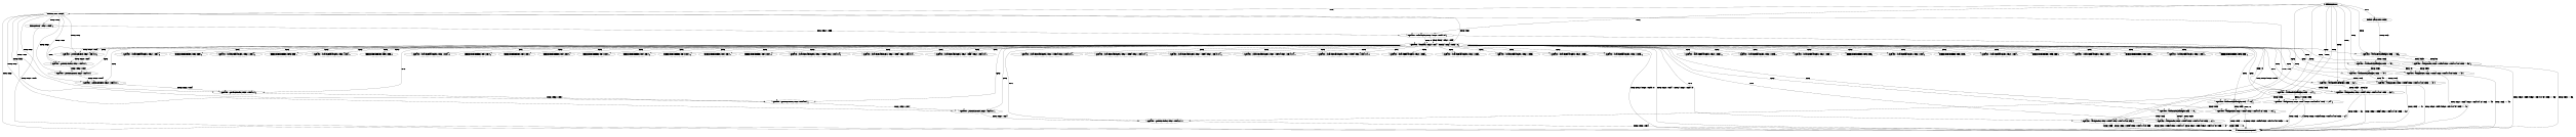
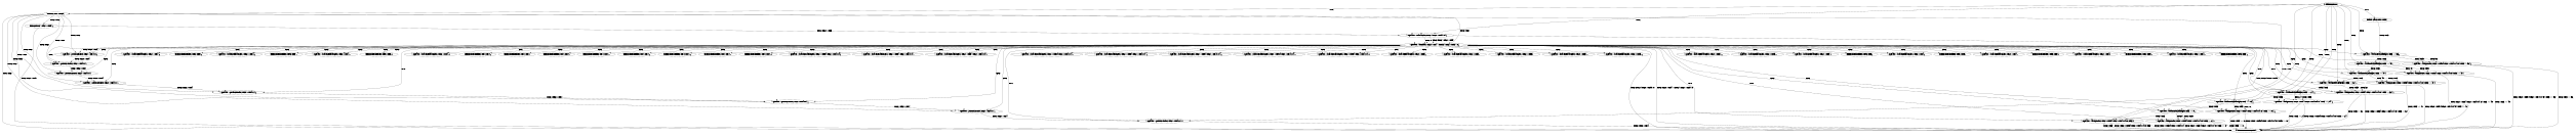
  digraph {
    n1 [label=<(METHOD,FUN1)<SUB>1</SUB>>]
    n2 [label=<(PARAM,VAR1 *VAR2)<SUB>1</SUB>>]
    n3 [label=<(PARAM,sf_count_t VAR3)<SUB>1</SUB>>]
    n4 [label=<(&lt;operator&gt;.assignment,VAR2-&gt;VAR5 [VAR2-&gt;VAR4++] = VAR3)<SUB>19</SUB>>]
    n5 [label=<(&lt;operator&gt;.subtraction,FUN2 (VAR2-&gt;VAR5) - 8)<SUB>3</SUB>>]
    n6 [label=<(&lt;operator&gt;.arithmeticShiftRight,VAR3 &gt;&gt; 56)<SUB>5</SUB>>]
    n7 [label=<(&lt;operator&gt;.arithmeticShiftRight,VAR3 &gt;&gt; 48)<SUB>7</SUB>>]
    n8 [label=<(&lt;operator&gt;.arithmeticShiftRight,VAR3 &gt;&gt; 40)<SUB>9</SUB>>]
    n9 [label=<(&lt;operator&gt;.arithmeticShiftRight,VAR3 &gt;&gt; 32)<SUB>11</SUB>>]
    n10 [label=<(&lt;operator&gt;.arithmeticShiftRight,VAR3 &gt;&gt; 24)<SUB>13</SUB>>]
    n11 [label=<(&lt;operator&gt;.arithmeticShiftRight,VAR3 &gt;&gt; 16)<SUB>15</SUB>>]
    n12 [label=<(&lt;operator&gt;.arithmeticShiftRight,VAR3 &gt;&gt; 8)<SUB>17</SUB>>]
    n13 [label=<(METHOD_RETURN,ANY)<SUB>1</SUB>>]
    n14 [label=<(&lt;operator&gt;.lessThan,VAR2-&gt;VAR4 &lt; FUN2 (VAR2-&gt;VAR5) - 8)<SUB>3</SUB>>]
    n15 [label=<(FUN2,FUN2 (VAR2-&gt;VAR5))<SUB>3</SUB>>]
    n16 [label=<(&lt;operator&gt;.postIncrement,VAR2-&gt;VAR4++)<SUB>5</SUB>>]
    n17 [label=<(&lt;operator&gt;.postIncrement,VAR2-&gt;VAR4++)<SUB>7</SUB>>]
    n18 [label=<(&lt;operator&gt;.postIncrement,VAR2-&gt;VAR4++)<SUB>9</SUB>>]
    n19 [label=<(&lt;operator&gt;.postIncrement,VAR2-&gt;VAR4++)<SUB>11</SUB>>]
    n20 [label=<(&lt;operator&gt;.postIncrement,VAR2-&gt;VAR4++)<SUB>13</SUB>>]
    n21 [label=<(&lt;operator&gt;.postIncrement,VAR2-&gt;VAR4++)<SUB>15</SUB>>]
    n22 [label=<(&lt;operator&gt;.postIncrement,VAR2-&gt;VAR4++)<SUB>17</SUB>>]
    n23 [label=<(&lt;operator&gt;.postIncrement,VAR2-&gt;VAR4++)<SUB>19</SUB>>]
    n24 [label=<(&lt;operator&gt;.assignment,VAR2-&gt;VAR5 [VAR2-&gt;VAR4++] = (VAR3 &gt;&gt; 56))<SUB>5</SUB>>]
    n25 [label=<(&lt;operator&gt;.assignment,VAR2-&gt;VAR5 [VAR2-&gt;VAR4++] = (VAR3 &gt;&gt; 48))<SUB>7</SUB>>]
    n26 [label=<(&lt;operator&gt;.assignment,VAR2-&gt;VAR5 [VAR2-&gt;VAR4++] = (VAR3 &gt;&gt; 40))<SUB>9</SUB>>]
    n27 [label=<(&lt;operator&gt;.assignment,VAR2-&gt;VAR5 [VAR2-&gt;VAR4++] = (VAR3 &gt;&gt; 32))<SUB>11</SUB>>]
    n28 [label=<(&lt;operator&gt;.assignment,VAR2-&gt;VAR5 [VAR2-&gt;VAR4++] = (VAR3 &gt;&gt; 24))<SUB>13</SUB>>]
    n29 [label=<(&lt;operator&gt;.assignment,VAR2-&gt;VAR5 [VAR2-&gt;VAR4++] = (VAR3 &gt;&gt; 16))<SUB>15</SUB>>]
    n30 [label=<(&lt;operator&gt;.assignment,VAR2-&gt;VAR5 [VAR2-&gt;VAR4++] = (VAR3 &gt;&gt; 8))<SUB>17</SUB>>]
    n31 [label=<(&lt;operator&gt;.indirectIndexAccess,VAR2-&gt;VAR5 [VAR2-&gt;VAR4++])<SUB>5</SUB>>]
    n32 [label=<(&lt;operator&gt;.indirectIndexAccess,VAR2-&gt;VAR5 [VAR2-&gt;VAR4++])<SUB>7</SUB>>]
    n33 [label=<(&lt;operator&gt;.indirectIndexAccess,VAR2-&gt;VAR5 [VAR2-&gt;VAR4++])<SUB>9</SUB>>]
    n34 [label=<(&lt;operator&gt;.indirectIndexAccess,VAR2-&gt;VAR5 [VAR2-&gt;VAR4++])<SUB>11</SUB>>]
    n35 [label=<(&lt;operator&gt;.indirectIndexAccess,VAR2-&gt;VAR5 [VAR2-&gt;VAR4++])<SUB>13</SUB>>]
    n36 [label=<(&lt;operator&gt;.indirectIndexAccess,VAR2-&gt;VAR5 [VAR2-&gt;VAR4++])<SUB>15</SUB>>]
    n37 [label=<(&lt;operator&gt;.indirectIndexAccess,VAR2-&gt;VAR5 [VAR2-&gt;VAR4++])<SUB>17</SUB>>]
    n38 [label=<(&lt;operator&gt;.indirectIndexAccess,VAR2-&gt;VAR5 [VAR2-&gt;VAR4++])<SUB>19</SUB>>]
    n39 [label=<(&lt;operator&gt;.indirectFieldAccess,VAR2-&gt;VAR5)<SUB>5</SUB>>]
    n40 [label=<(&lt;operator&gt;.indirectFieldAccess,VAR2-&gt;VAR5)<SUB>7</SUB>>]
    n41 [label=<(&lt;operator&gt;.indirectFieldAccess,VAR2-&gt;VAR5)<SUB>9</SUB>>]
    n42 [label=<(&lt;operator&gt;.indirectFieldAccess,VAR2-&gt;VAR5)<SUB>11</SUB>>]
    n43 [label=<(&lt;operator&gt;.indirectFieldAccess,VAR2-&gt;VAR5)<SUB>13</SUB>>]
    n44 [label=<(&lt;operator&gt;.indirectFieldAccess,VAR2-&gt;VAR5)<SUB>15</SUB>>]
    n45 [label=<(&lt;operator&gt;.indirectFieldAccess,VAR2-&gt;VAR5)<SUB>17</SUB>>]
    n46 [label=<(&lt;operator&gt;.indirectFieldAccess,VAR2-&gt;VAR5)<SUB>19</SUB>>]
    n47 [label=<(FIELD_IDENTIFIER,VAR5,VAR5)<SUB>5</SUB>>]
    n48 [label=<(&lt;operator&gt;.indirectFieldAccess,VAR2-&gt;VAR4)<SUB>5</SUB>>]
    n49 [label=<(FIELD_IDENTIFIER,VAR5,VAR5)<SUB>7</SUB>>]
    n50 [label=<(&lt;operator&gt;.indirectFieldAccess,VAR2-&gt;VAR4)<SUB>7</SUB>>]
    n51 [label=<(FIELD_IDENTIFIER,VAR5,VAR5)<SUB>9</SUB>>]
    n52 [label=<(&lt;operator&gt;.indirectFieldAccess,VAR2-&gt;VAR4)<SUB>9</SUB>>]
    n53 [label=<(FIELD_IDENTIFIER,VAR5,VAR5)<SUB>11</SUB>>]
    n54 [label=<(&lt;operator&gt;.indirectFieldAccess,VAR2-&gt;VAR4)<SUB>11</SUB>>]
    n55 [label=<(FIELD_IDENTIFIER,VAR5,VAR5)<SUB>13</SUB>>]
    n56 [label=<(&lt;operator&gt;.indirectFieldAccess,VAR2-&gt;VAR4)<SUB>13</SUB>>]
    n57 [label=<(FIELD_IDENTIFIER,VAR5,VAR5)<SUB>15</SUB>>]
    n58 [label=<(&lt;operator&gt;.indirectFieldAccess,VAR2-&gt;VAR4)<SUB>15</SUB>>]
    n59 [label=<(FIELD_IDENTIFIER,VAR5,VAR5)<SUB>17</SUB>>]
    n60 [label=<(&lt;operator&gt;.indirectFieldAccess,VAR2-&gt;VAR4)<SUB>17</SUB>>]
    n61 [label=<(FIELD_IDENTIFIER,VAR5,VAR5)<SUB>19</SUB>>]
    n62 [label=<(&lt;operator&gt;.indirectFieldAccess,VAR2-&gt;VAR4)<SUB>19</SUB>>]
    n63 [label=<(FIELD_IDENTIFIER,VAR4,VAR4)<SUB>5</SUB>>]
    n64 [label=<(FIELD_IDENTIFIER,VAR4,VAR4)<SUB>7</SUB>>]
    n65 [label=<(FIELD_IDENTIFIER,VAR4,VAR4)<SUB>9</SUB>>]
    n66 [label=<(FIELD_IDENTIFIER,VAR4,VAR4)<SUB>11</SUB>>]
    n67 [label=<(FIELD_IDENTIFIER,VAR4,VAR4)<SUB>13</SUB>>]
    n68 [label=<(FIELD_IDENTIFIER,VAR4,VAR4)<SUB>15</SUB>>]
    n69 [label=<(FIELD_IDENTIFIER,VAR4,VAR4)<SUB>17</SUB>>]
    n70 [label=<(FIELD_IDENTIFIER,VAR4,VAR4)<SUB>19</SUB>>]
    n1 -> n2 [label="DDG: "]
    n1 -> n3 [label="DDG: "]
    n1 -> n4 [label="DDG: "]
    n1 -> n5 [label="DDG: "]
    n1 -> n6 [label="DDG: "]
    n1 -> n7 [label="DDG: "]
    n1 -> n8 [label="DDG: "]
    n1 -> n9 [label="DDG: "]
    n1 -> n10 [label="DDG: "]
    n1 -> n11 [label="DDG: "]
    n1 -> n12 [label="DDG: "]
    n2 -> n13 [label="DDG: VAR2"]
    n2 -> n14 [label="DDG: VAR2"]
    n2 -> n15 [label="DDG: VAR2"]
    n2 -> n16 [label="DDG: VAR2"]
    n2 -> n17 [label="DDG: VAR2"]
    n2 -> n18 [label="DDG: VAR2"]
    n2 -> n19 [label="DDG: VAR2"]
    n2 -> n20 [label="DDG: VAR2"]
    n2 -> n21 [label="DDG: VAR2"]
    n2 -> n22 [label="DDG: VAR2"]
    n2 -> n23 [label="DDG: VAR2"]
    n3 -> n6 [label="DDG: VAR3"]
    n4 -> n13 [label="DDG: VAR2-&gt;VAR5 [VAR2-&gt;VAR4++]"]
    n4 -> n13 [label="DDG: VAR3"]
    n4 -> n13 [label="DDG: VAR2-&gt;VAR5 [VAR2-&gt;VAR4++] = VAR3"]
    n5 -> n4 [label="DDG: FUN2 (VAR2-&gt;VAR5)"]
    n5 -> n14 [label="DDG: FUN2 (VAR2-&gt;VAR5)"]
    n5 -> n14 [label="DDG: 8"]
    n6 -> n7 [label="DDG: VAR3"]
    n6 -> n24 [label="DDG: VAR3"]
    n6 -> n24 [label="DDG: 56"]
    n7 -> n8 [label="DDG: VAR3"]
    n7 -> n25 [label="DDG: VAR3"]
    n7 -> n25 [label="DDG: 48"]
    n8 -> n9 [label="DDG: VAR3"]
    n8 -> n26 [label="DDG: VAR3"]
    n8 -> n26 [label="DDG: 40"]
    n9 -> n10 [label="DDG: VAR3"]
    n9 -> n27 [label="DDG: VAR3"]
    n9 -> n27 [label="DDG: 32"]
    n10 -> n11 [label="DDG: VAR3"]
    n10 -> n28 [label="DDG: VAR3"]
    n10 -> n28 [label="DDG: 24"]
    n11 -> n12 [label="DDG: VAR3"]
    n11 -> n29 [label="DDG: VAR3"]
    n11 -> n29 [label="DDG: 16"]
    n12 -> n4 [label="DDG: VAR3"]
    n12 -> n30 [label="DDG: VAR3"]
    n12 -> n30 [label="DDG: 8"]
    n14 -> n4 [label="CDG: "]
    n14 -> n6 [label="CDG: "]
-   n14 -> n7 [label="CDG: "]
    n14 -> n8 [label="CDG: "]
    n14 -> n9 [label="CDG: "]
-   n14 -> n10 [label="DDG: 40"]
+   n14 -> n10 [label="CDG: "]
    n14 -> n11 [label="DDG: "]
    n14 -> n12 [label="CDG: "]
    n14 -> n13 [label="DDG: FUN2 (VAR2-&gt;VAR5) - 8"]
    n14 -> n13 [label="DDG: VAR2-&gt;VAR4 &lt; FUN2 (VAR2-&gt;VAR5) - 8"]
    n14 -> n16 [label="DDG: VAR2-&gt;VAR4"]
    n14 -> n16 [label="CDG: "]
    n14 -> n17 [label="CDG: "]
    n14 -> n18 [label="CDG: "]
    n14 -> n19 [label="CDG: "]
    n14 -> n20 [label="CDG: "]
    n14 -> n21 [label="CDG: "]
    n14 -> n22 [label="CDG: "]
    n14 -> n23 [label="CDG: "]
    n14 -> n24 [label="CDG: "]
    n14 -> n25 [label="CDG: "]
    n14 -> n26 [label="CDG: "]
    n14 -> n27 [label="CDG: "]
    n14 -> n28 [label="CDG: "]
    n14 -> n29 [label="CDG: "]
    n14 -> n30 [label="CDG: "]
    n14 -> n31 [label="CDG: "]
    n14 -> n32 [label="CDG: "]
    n14 -> n33 [label="CDG: "]
    n14 -> n34 [label="CDG: "]
    n14 -> n35 [label="CDG: "]
    n14 -> n36 [label="CDG: "]
    n14 -> n37 [label="CDG: "]
    n14 -> n38 [label="CDG: "]
    n14 -> n39 [label="CDG: "]
    n14 -> n40 [label="CDG: "]
    n14 -> n41 [label="CDG: "]
    n14 -> n42 [label="CDG: "]
    n14 -> n43 [label="CDG: "]
    n14 -> n44 [label="CDG: "]
    n14 -> n45 [label="CDG: "]
    n14 -> n46 [label="CDG: "]
    n14 -> n47 [label="CDG: "]
    n14 -> n48 [label="CDG: "]
    n14 -> n49 [label="CDG: "]
    n14 -> n50 [label="CDG: "]
    n14 -> n51 [label="CDG: "]
    n14 -> n52 [label="CDG: "]
    n14 -> n53 [label="CDG: "]
    n14 -> n54 [label="CDG: "]
    n14 -> n55 [label="CDG: "]
    n14 -> n56 [label="CDG: "]
    n14 -> n57 [label="CDG: "]
    n14 -> n58 [label="CDG: "]
    n14 -> n59 [label="CDG: "]
    n14 -> n60 [label="CDG: "]
    n14 -> n61 [label="CDG: "]
    n14 -> n62 [label="CDG: "]
    n14 -> n63 [label="CDG: "]
    n14 -> n64 [label="CDG: "]
    n14 -> n65 [label="CDG: "]
    n14 -> n66 [label="CDG: "]
    n14 -> n67 [label="CDG: "]
    n14 -> n68 [label="CDG: "]
    n14 -> n69 [label="CDG: "]
    n14 -> n70 [label="CDG: "]
    n15 -> n5 [label="DDG: VAR2-&gt;VAR5"]
    n15 -> n13 [label="DDG: VAR2-&gt;VAR5"]
    n16 -> n17 [label="DDG: VAR2-&gt;VAR4"]
    n17 -> n18 [label="DDG: VAR2-&gt;VAR4"]
    n18 -> n19 [label="DDG: VAR2-&gt;VAR4"]
    n19 -> n20 [label="DDG: VAR2-&gt;VAR4"]
    n20 -> n21 [label="DDG: VAR2-&gt;VAR4"]
    n21 -> n22 [label="DDG: VAR2-&gt;VAR4"]
    n22 -> n23 [label="DDG: VAR2-&gt;VAR4"]
    n23 -> n13 [label="DDG: VAR2-&gt;VAR4"]
    n24 -> n13 [label="DDG: VAR3 &gt;&gt; 56"]
    n24 -> n13 [label="DDG: VAR2-&gt;VAR5 [VAR2-&gt;VAR4++] = (VAR3 &gt;&gt; 56)"]
    n25 -> n13 [label="DDG: VAR3 &gt;&gt; 48"]
    n25 -> n13 [label="DDG: VAR2-&gt;VAR5 [VAR2-&gt;VAR4++] = (VAR3 &gt;&gt; 48)"]
    n26 -> n13 [label="DDG: VAR3 &gt;&gt; 40"]
    n26 -> n13 [label="DDG: VAR2-&gt;VAR5 [VAR2-&gt;VAR4++] = (VAR3 &gt;&gt; 40)"]
    n27 -> n13 [label="DDG: VAR3 &gt;&gt; 32"]
    n27 -> n13 [label="DDG: VAR2-&gt;VAR5 [VAR2-&gt;VAR4++] = (VAR3 &gt;&gt; 32)"]
    n28 -> n13 [label="DDG: VAR3 &gt;&gt; 24"]
    n28 -> n13 [label="DDG: VAR2-&gt;VAR5 [VAR2-&gt;VAR4++] = (VAR3 &gt;&gt; 24)"]
    n29 -> n13 [label="DDG: VAR3 &gt;&gt; 16"]
    n29 -> n13 [label="DDG: VAR2-&gt;VAR5 [VAR2-&gt;VAR4++] = (VAR3 &gt;&gt; 16)"]
    n30 -> n13 [label="DDG: VAR3 &gt;&gt; 8"]
    n30 -> n13 [label="DDG: VAR2-&gt;VAR5 [VAR2-&gt;VAR4++] = (VAR3 &gt;&gt; 8)"]
  }
